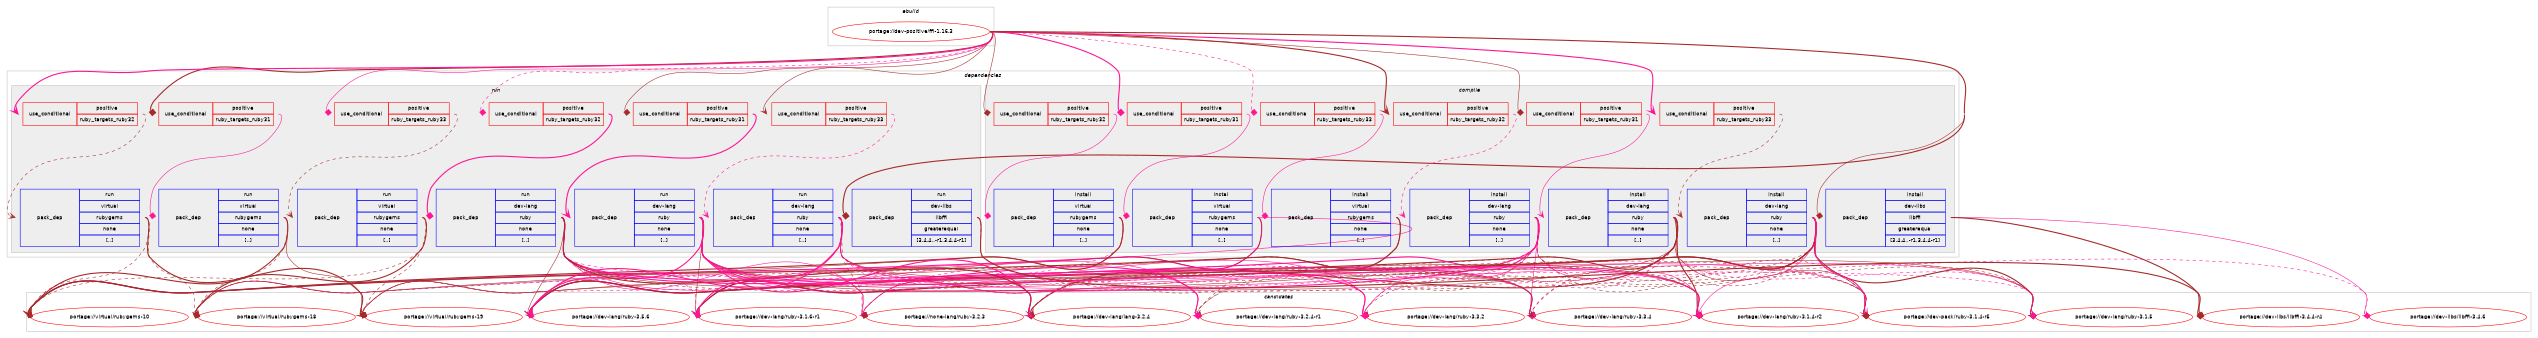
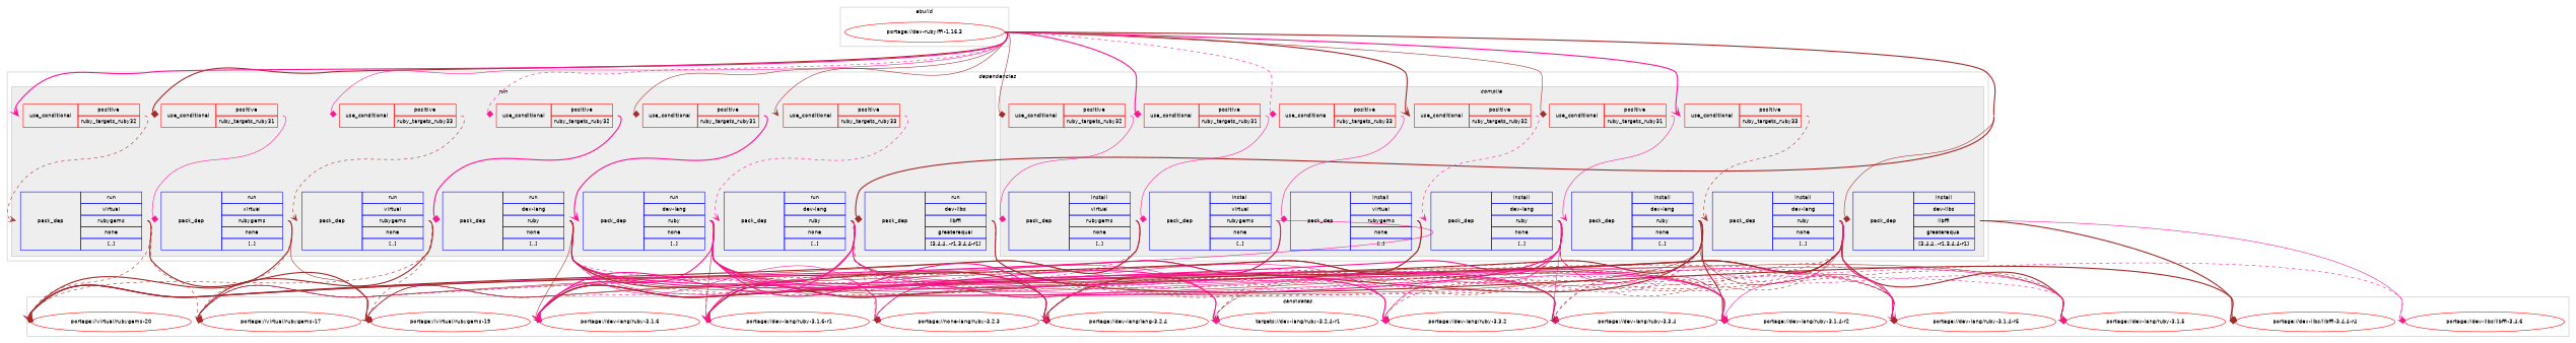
  digraph {
    compound=true
    concentrate=true
    fontname=Helvetica
    fontsize=10
    newrank=true
    rankdir=TB
    ranksep=1.5
    node [color=red fontname=Helvetica fontsize=10 shape=none]
    edge [arrowhead=box color=brown headport=w style=solid tailport=e weight=100]
-   n1 [label="portage://dev-positive/ffi-1.16.3" width=4 shape=""]
+   n1 [label="portage://dev-ruby/ffi-1.16.3" width=4 shape=""]
    n2 [color=blue label=<<TABLE BORDER="0" CELLBORDER="1" CELLSPACING="0" CELLPADDING="4" WIDTH="220"><TR><TD ROWSPAN="6" CELLPADDING="30">pack_dep</TD></TR><TR><TD WIDTH="110">install</TD></TR><TR><TD>dev-lang</TD></TR><TR><TD>ruby</TD></TR><TR><TD>none</TD></TR><TR><TD>[,,]</TD></TR></TABLE>>]
    n3 [label=<<TABLE BORDER="0" CELLBORDER="1" CELLSPACING="0" CELLPADDING="4"><TR><TD ROWSPAN="3" CELLPADDING="10">use_conditional</TD></TR><TR><TD>positive</TD></TR><TR><TD>ruby_targets_ruby31</TD></TR></TABLE>>]
    n4 [color=blue label=<<TABLE BORDER="0" CELLBORDER="1" CELLSPACING="0" CELLPADDING="4" WIDTH="220"><TR><TD ROWSPAN="6" CELLPADDING="30">pack_dep</TD></TR><TR><TD WIDTH="110">install</TD></TR><TR><TD>virtual</TD></TR><TR><TD>rubygems</TD></TR><TR><TD>none</TD></TR><TR><TD>[,,]</TD></TR></TABLE>>]
    n5 [label=<<TABLE BORDER="0" CELLBORDER="1" CELLSPACING="0" CELLPADDING="4"><TR><TD ROWSPAN="3" CELLPADDING="10">use_conditional</TD></TR><TR><TD>positive</TD></TR><TR><TD>ruby_targets_ruby31</TD></TR></TABLE>>]
    n6 [color=blue label=<<TABLE BORDER="0" CELLBORDER="1" CELLSPACING="0" CELLPADDING="4" WIDTH="220"><TR><TD ROWSPAN="6" CELLPADDING="30">pack_dep</TD></TR><TR><TD WIDTH="110">install</TD></TR><TR><TD>dev-lang</TD></TR><TR><TD>ruby</TD></TR><TR><TD>none</TD></TR><TR><TD>[,,]</TD></TR></TABLE>>]
    n7 [label=<<TABLE BORDER="0" CELLBORDER="1" CELLSPACING="0" CELLPADDING="4"><TR><TD ROWSPAN="3" CELLPADDING="10">use_conditional</TD></TR><TR><TD>positive</TD></TR><TR><TD>ruby_targets_ruby32</TD></TR></TABLE>>]
    n8 [color=blue label=<<TABLE BORDER="0" CELLBORDER="1" CELLSPACING="0" CELLPADDING="4" WIDTH="220"><TR><TD ROWSPAN="6" CELLPADDING="30">pack_dep</TD></TR><TR><TD WIDTH="110">install</TD></TR><TR><TD>virtual</TD></TR><TR><TD>rubygems</TD></TR><TR><TD>none</TD></TR><TR><TD>[,,]</TD></TR></TABLE>>]
    n9 [label=<<TABLE BORDER="0" CELLBORDER="1" CELLSPACING="0" CELLPADDING="4"><TR><TD ROWSPAN="3" CELLPADDING="10">use_conditional</TD></TR><TR><TD>positive</TD></TR><TR><TD>ruby_targets_ruby32</TD></TR></TABLE>>]
    n10 [color=blue label=<<TABLE BORDER="0" CELLBORDER="1" CELLSPACING="0" CELLPADDING="4" WIDTH="220"><TR><TD ROWSPAN="6" CELLPADDING="30">pack_dep</TD></TR><TR><TD WIDTH="110">install</TD></TR><TR><TD>dev-lang</TD></TR><TR><TD>ruby</TD></TR><TR><TD>none</TD></TR><TR><TD>[,,]</TD></TR></TABLE>>]
    n11 [label=<<TABLE BORDER="0" CELLBORDER="1" CELLSPACING="0" CELLPADDING="4"><TR><TD ROWSPAN="3" CELLPADDING="10">use_conditional</TD></TR><TR><TD>positive</TD></TR><TR><TD>ruby_targets_ruby33</TD></TR></TABLE>>]
    n12 [color=blue label=<<TABLE BORDER="0" CELLBORDER="1" CELLSPACING="0" CELLPADDING="4" WIDTH="220"><TR><TD ROWSPAN="6" CELLPADDING="30">pack_dep</TD></TR><TR><TD WIDTH="110">install</TD></TR><TR><TD>virtual</TD></TR><TR><TD>rubygems</TD></TR><TR><TD>none</TD></TR><TR><TD>[,,]</TD></TR></TABLE>>]
    n13 [label=<<TABLE BORDER="0" CELLBORDER="1" CELLSPACING="0" CELLPADDING="4"><TR><TD ROWSPAN="3" CELLPADDING="10">use_conditional</TD></TR><TR><TD>positive</TD></TR><TR><TD>ruby_targets_ruby33</TD></TR></TABLE>>]
    n14 [color=blue label=<<TABLE BORDER="0" CELLBORDER="1" CELLSPACING="0" CELLPADDING="4" WIDTH="220"><TR><TD ROWSPAN="6" CELLPADDING="30">pack_dep</TD></TR><TR><TD WIDTH="110">install</TD></TR><TR><TD>dev-libs</TD></TR><TR><TD>libffi</TD></TR><TR><TD>greaterequal</TD></TR><TR><TD>[3.4.4,,-r1,3.4.4-r1]</TD></TR></TABLE>>]
    n15 [color=blue label=<<TABLE BORDER="0" CELLBORDER="1" CELLSPACING="0" CELLPADDING="4" WIDTH="220"><TR><TD ROWSPAN="6" CELLPADDING="30">pack_dep</TD></TR><TR><TD WIDTH="110">run</TD></TR><TR><TD>dev-lang</TD></TR><TR><TD>ruby</TD></TR><TR><TD>none</TD></TR><TR><TD>[,,]</TD></TR></TABLE>>]
    n16 [label=<<TABLE BORDER="0" CELLBORDER="1" CELLSPACING="0" CELLPADDING="4"><TR><TD ROWSPAN="3" CELLPADDING="10">use_conditional</TD></TR><TR><TD>positive</TD></TR><TR><TD>ruby_targets_ruby31</TD></TR></TABLE>>]
    n17 [color=blue label=<<TABLE BORDER="0" CELLBORDER="1" CELLSPACING="0" CELLPADDING="4" WIDTH="220"><TR><TD ROWSPAN="6" CELLPADDING="30">pack_dep</TD></TR><TR><TD WIDTH="110">run</TD></TR><TR><TD>virtual</TD></TR><TR><TD>rubygems</TD></TR><TR><TD>none</TD></TR><TR><TD>[,,]</TD></TR></TABLE>>]
    n18 [label=<<TABLE BORDER="0" CELLBORDER="1" CELLSPACING="0" CELLPADDING="4"><TR><TD ROWSPAN="3" CELLPADDING="10">use_conditional</TD></TR><TR><TD>positive</TD></TR><TR><TD>ruby_targets_ruby31</TD></TR></TABLE>>]
    n19 [color=blue label=<<TABLE BORDER="0" CELLBORDER="1" CELLSPACING="0" CELLPADDING="4" WIDTH="220"><TR><TD ROWSPAN="6" CELLPADDING="30">pack_dep</TD></TR><TR><TD WIDTH="110">run</TD></TR><TR><TD>dev-lang</TD></TR><TR><TD>ruby</TD></TR><TR><TD>none</TD></TR><TR><TD>[,,]</TD></TR></TABLE>>]
    n20 [label=<<TABLE BORDER="0" CELLBORDER="1" CELLSPACING="0" CELLPADDING="4"><TR><TD ROWSPAN="3" CELLPADDING="10">use_conditional</TD></TR><TR><TD>positive</TD></TR><TR><TD>ruby_targets_ruby32</TD></TR></TABLE>>]
    n21 [color=blue label=<<TABLE BORDER="0" CELLBORDER="1" CELLSPACING="0" CELLPADDING="4" WIDTH="220"><TR><TD ROWSPAN="6" CELLPADDING="30">pack_dep</TD></TR><TR><TD WIDTH="110">run</TD></TR><TR><TD>virtual</TD></TR><TR><TD>rubygems</TD></TR><TR><TD>none</TD></TR><TR><TD>[,,]</TD></TR></TABLE>>]
    n22 [label=<<TABLE BORDER="0" CELLBORDER="1" CELLSPACING="0" CELLPADDING="4"><TR><TD ROWSPAN="3" CELLPADDING="10">use_conditional</TD></TR><TR><TD>positive</TD></TR><TR><TD>ruby_targets_ruby32</TD></TR></TABLE>>]
    n23 [color=blue label=<<TABLE BORDER="0" CELLBORDER="1" CELLSPACING="0" CELLPADDING="4" WIDTH="220"><TR><TD ROWSPAN="6" CELLPADDING="30">pack_dep</TD></TR><TR><TD WIDTH="110">run</TD></TR><TR><TD>dev-lang</TD></TR><TR><TD>ruby</TD></TR><TR><TD>none</TD></TR><TR><TD>[,,]</TD></TR></TABLE>>]
    n24 [label=<<TABLE BORDER="0" CELLBORDER="1" CELLSPACING="0" CELLPADDING="4"><TR><TD ROWSPAN="3" CELLPADDING="10">use_conditional</TD></TR><TR><TD>positive</TD></TR><TR><TD>ruby_targets_ruby33</TD></TR></TABLE>>]
    n25 [color=blue label=<<TABLE BORDER="0" CELLBORDER="1" CELLSPACING="0" CELLPADDING="4" WIDTH="220"><TR><TD ROWSPAN="6" CELLPADDING="30">pack_dep</TD></TR><TR><TD WIDTH="110">run</TD></TR><TR><TD>virtual</TD></TR><TR><TD>rubygems</TD></TR><TR><TD>none</TD></TR><TR><TD>[,,]</TD></TR></TABLE>>]
    n26 [label=<<TABLE BORDER="0" CELLBORDER="1" CELLSPACING="0" CELLPADDING="4"><TR><TD ROWSPAN="3" CELLPADDING="10">use_conditional</TD></TR><TR><TD>positive</TD></TR><TR><TD>ruby_targets_ruby33</TD></TR></TABLE>>]
    n27 [color=blue label=<<TABLE BORDER="0" CELLBORDER="1" CELLSPACING="0" CELLPADDING="4" WIDTH="220"><TR><TD ROWSPAN="6" CELLPADDING="30">pack_dep</TD></TR><TR><TD WIDTH="110">run</TD></TR><TR><TD>dev-libs</TD></TR><TR><TD>libffi</TD></TR><TR><TD>greaterequal</TD></TR><TR><TD>[3.4.4,,-r1,3.4.4-r1]</TD></TR></TABLE>>]
    n28 [label="portage://dev-lang/ruby-3.3.4" width=4 shape=""]
    n29 [label="portage://dev-lang/ruby-3.3.2" width=4 shape=""]
-   n30 [label="portage://dev-lang/ruby-3.2.4-r1" width=4 shape=""]
+   n30 [label="targets://dev-lang/ruby-3.2.4-r1" width=4 shape=""]
    n31 [label="portage://dev-lang/lang-3.2.4" width=4 shape=""]
    n32 [label="portage://none-lang/ruby-3.2.3" width=4 shape=""]
    n33 [label="portage://dev-lang/ruby-3.1.6-r1" width=4 shape=""]
-   n34 [label="portage://dev-lang/ruby-3.5.6" width=4 shape=""]
+   n34 [label="portage://dev-lang/ruby-3.1.6" width=4 shape=""]
    n35 [label="portage://dev-lang/ruby-3.1.5" width=4 shape=""]
-   n36 [label="portage://dev-pack/ruby-3.1.4-r5" width=4 shape=""]
+   n36 [label="portage://dev-lang/ruby-3.1.4-r5" width=4 shape=""]
    n37 [label="portage://dev-lang/ruby-3.1.4-r2" width=4 shape=""]
-   n38 [label="portage://virtual/rubygems-10" width=4 shape=""]
+   n38 [label="portage://virtual/rubygems-20" width=4 shape=""]
    n39 [label="portage://virtual/rubygems-19" width=4 shape=""]
-   n40 [label="portage://virtual/rubygems-18" width=4 shape=""]
+   n40 [label="portage://virtual/rubygems-17" width=4 shape=""]
    n41 [label="portage://dev-libs/libffi-3.4.6" width=4 shape=""]
    n42 [label="portage://dev-libs/libffi-3.4.4-r4" width=4 shape=""]
    subgraph cluster_1 {
      color=gray
      label=<<i>ebuild</i>>
      n1
    }
    subgraph cluster_2 {
      color=gray
      label=<<i>dependencies</i>>
      subgraph cluster_3 {
        color=gray
        fillcolor="#eeeeee"
        label=<<i>compile</i>>
        style=filled
        subgraph sub_4 {
          color=gray
          fillcolor="#eeeeee"
          label=<<i>compile</i>>
          style=filled
          n3
          subgraph sub_5 {
            color=gray
            fillcolor="#eeeeee"
            label=<<i>compile</i>>
            style=filled
            n2
          }
        }
        subgraph sub_6 {
          color=gray
          fillcolor="#eeeeee"
          label=<<i>compile</i>>
          style=filled
          n5
          subgraph sub_7 {
            color=gray
            fillcolor="#eeeeee"
            label=<<i>compile</i>>
            style=filled
            n4
          }
        }
        subgraph sub_8 {
          color=gray
          fillcolor="#eeeeee"
          label=<<i>compile</i>>
          style=filled
          n7
          subgraph sub_9 {
            color=gray
            fillcolor="#eeeeee"
            label=<<i>compile</i>>
            style=filled
            n6
          }
        }
        subgraph sub_10 {
          color=gray
          fillcolor="#eeeeee"
          label=<<i>compile</i>>
          style=filled
          n9
          subgraph sub_11 {
            color=gray
            fillcolor="#eeeeee"
            label=<<i>compile</i>>
            style=filled
            n8
          }
        }
        subgraph sub_12 {
          color=gray
          fillcolor="#eeeeee"
          label=<<i>compile</i>>
          style=filled
          n11
          subgraph sub_13 {
            color=gray
            fillcolor="#eeeeee"
            label=<<i>compile</i>>
            style=filled
            n10
          }
        }
        subgraph sub_14 {
          color=gray
          fillcolor="#eeeeee"
          label=<<i>compile</i>>
          style=filled
          n13
          subgraph sub_15 {
            color=gray
            fillcolor="#eeeeee"
            label=<<i>compile</i>>
            style=filled
            n12
          }
        }
        subgraph sub_16 {
          color=gray
          fillcolor="#eeeeee"
          label=<<i>compile</i>>
          style=filled
          n14
        }
      }
      subgraph cluster_17 {
        color=gray
        fillcolor="#eeeeee"
        label=<<i>compile and run</i>>
        style=filled
      }
      subgraph cluster_18 {
        color=gray
        fillcolor="#eeeeee"
        label=<<i>run</i>>
        style=filled
        subgraph sub_19 {
          color=gray
          fillcolor="#eeeeee"
          label=<<i>run</i>>
          style=filled
          n16
          subgraph sub_20 {
            color=gray
            fillcolor="#eeeeee"
            label=<<i>run</i>>
            style=filled
            n15
          }
        }
        subgraph sub_21 {
          color=gray
          fillcolor="#eeeeee"
          label=<<i>run</i>>
          style=filled
          n18
          subgraph sub_22 {
            color=gray
            fillcolor="#eeeeee"
            label=<<i>run</i>>
            style=filled
            n17
          }
        }
        subgraph sub_23 {
          color=gray
          fillcolor="#eeeeee"
          label=<<i>run</i>>
          style=filled
          n20
          subgraph sub_24 {
            color=gray
            fillcolor="#eeeeee"
            label=<<i>run</i>>
            style=filled
            n19
          }
        }
        subgraph sub_25 {
          color=gray
          fillcolor="#eeeeee"
          label=<<i>run</i>>
          style=filled
          n22
          subgraph sub_26 {
            color=gray
            fillcolor="#eeeeee"
            label=<<i>run</i>>
            style=filled
            n21
          }
        }
        subgraph sub_27 {
          color=gray
          fillcolor="#eeeeee"
          label=<<i>run</i>>
          style=filled
          n24
          subgraph sub_28 {
            color=gray
            fillcolor="#eeeeee"
            label=<<i>run</i>>
            style=filled
            n23
          }
        }
        subgraph sub_29 {
          color=gray
          fillcolor="#eeeeee"
          label=<<i>run</i>>
          style=filled
          n26
          subgraph sub_30 {
            color=gray
            fillcolor="#eeeeee"
            label=<<i>run</i>>
            style=filled
            n25
          }
        }
        subgraph sub_31 {
          color=gray
          fillcolor="#eeeeee"
          label=<<i>run</i>>
          style=filled
          n27
        }
      }
    }
    subgraph cluster_32 {
      color=gray
      label=<<i>candidates</i>>
      rank=same
      subgraph sub_33 {
        color=black
        label=<<i>candidates</i>>
        nodesep=1
        rank=same
        n38
        n39
        n40
      }
      subgraph sub_34 {
        color=black
        label=<<i>candidates</i>>
        nodesep=1
        rank=same
        n28
        n29
        n30
        n31
        n32
        n33
        n34
        n35
        n36
        n37
      }
      subgraph sub_35 {
        color=black
        label=<<i>candidates</i>>
        nodesep=1
        rank=same
        n38
        n39
        n40
      }
      subgraph sub_36 {
        color=black
        label=<<i>candidates</i>>
        nodesep=1
        rank=same
        n28
        n29
        n30
        n31
        n32
        n33
        n34
        n35
        n36
        n37
      }
      subgraph sub_37 {
        color=black
        label=<<i>candidates</i>>
        nodesep=1
        rank=same
        n38
        n39
        n40
      }
      subgraph sub_38 {
        color=black
        label=<<i>candidates</i>>
        nodesep=1
        rank=same
        n28
        n29
        n30
        n31
        n32
        n33
        n34
        n35
        n36
        n37
      }
      subgraph sub_39 {
        color=black
        label=<<i>candidates</i>>
        nodesep=1
        rank=same
        n28
        n29
        n30
        n31
        n32
        n33
        n34
        n35
        n36
        n37
      }
      subgraph sub_40 {
        color=black
        label=<<i>candidates</i>>
        nodesep=1
        rank=same
        n41
        n42
      }
      subgraph sub_41 {
        color=black
        label=<<i>candidates</i>>
        nodesep=1
        rank=same
        n38
        n39
        n40
      }
      subgraph sub_42 {
        color=black
        label=<<i>candidates</i>>
        nodesep=1
        rank=same
        n28
        n29
        n30
        n31
        n32
        n33
        n34
        n35
        n36
        n37
      }
      subgraph sub_43 {
        color=black
        label=<<i>candidates</i>>
        nodesep=1
        rank=same
        n38
        n39
        n40
      }
      subgraph sub_44 {
        color=black
        label=<<i>candidates</i>>
        nodesep=1
        rank=same
        n38
        n39
        n40
      }
      subgraph sub_45 {
        color=black
        label=<<i>candidates</i>>
        nodesep=1
        rank=same
        n28
        n29
        n30
        n31
        n32
        n33
        n34
        n35
        n36
        n37
      }
      subgraph sub_46 {
        color=black
        label=<<i>candidates</i>>
        nodesep=1
        rank=same
        n41
        n42
      }
    }
    n1 -> n3 [weight=20]
    n1 -> n5 [color=deeppink style=bold weight=20]
    n1 -> n7 [arrowhead=vee style=bold weight=20]
    n1 -> n9 [weight=20]
    n1 -> n11 [arrowhead=vee color=deeppink style=bold weight=20]
    n1 -> n13 [color=deeppink style=dashed weight=20]
    n1 -> n14 [weight=20]
    n1 -> n16 [weight=20]
    n1 -> n18 [style=bold weight=20]
    n1 -> n20 [color=deeppink style=dashed weight=20]
    n1 -> n22 [arrowhead=vee color=deeppink style=bold weight=20]
    n1 -> n24 [arrowhead=vee weight=20]
    n1 -> n26 [color=deeppink weight=20]
    n1 -> n27 [style=bold weight=20]
    n2 -> n28 [color=deeppink style=dashed]
    n2 -> n29 [color=deeppink style=dashed]
    n2 -> n30 [arrowhead=vee style=dashed]
    n2 -> n31 [arrowhead=vee style=bold]
    n2 -> n32
    n2 -> n33 [style=dashed]
    n2 -> n34 [arrowhead=vee style=bold]
    n2 -> n35 [arrowhead=vee color=deeppink style=dashed]
    n2 -> n36 [arrowhead=vee]
    n2 -> n37 [style=bold]
    n3 -> n2 [arrowhead=vee color=deeppink weight=20]
    n4 -> n38 [arrowhead=vee color=deeppink style=bold]
    n4 -> n39
    n4 -> n40 [arrowhead=vee color=deeppink]
    n5 -> n4 [color=deeppink weight=20]
    n6 -> n28 [arrowhead=vee color=deeppink]
    n6 -> n29 [arrowhead=vee color=deeppink]
    n6 -> n30 [style=dashed]
    n6 -> n31 [arrowhead=vee color=deeppink style=dashed]
    n6 -> n32 [color=deeppink style=dashed]
    n6 -> n33 [arrowhead=vee color=deeppink style=bold]
    n6 -> n34 [arrowhead=vee color=deeppink style=bold]
    n6 -> n35 [arrowhead=vee style=dashed]
    n6 -> n36 [style=dashed]
    n6 -> n37 [color=deeppink]
    n7 -> n6 [arrowhead=vee color=deeppink style=dashed weight=20]
    n8 -> n38 [arrowhead=vee style=bold]
    n8 -> n39 [color=deeppink style=dashed]
    n8 -> n40
    n9 -> n8 [color=deeppink weight=20]
    n10 -> n28 [style=dashed]
    n10 -> n29 [style=dashed]
    n10 -> n30 [arrowhead=vee style=dashed]
    n10 -> n31 [style=dashed]
    n10 -> n32 [color=deeppink]
    n10 -> n33 [arrowhead=vee style=bold]
    n10 -> n34 [arrowhead=vee style=bold]
    n10 -> n35 [style=bold]
    n10 -> n36 [arrowhead=vee color=deeppink style=bold]
    n10 -> n37 [arrowhead=vee color=deeppink]
    n11 -> n10 [arrowhead=vee style=dashed weight=20]
    n12 -> n38 [arrowhead=vee style=bold]
    n12 -> n39
    n12 -> n40 [arrowhead=vee style=dashed]
    n13 -> n12 [color=deeppink weight=20]
    n14 -> n41 [color=deeppink]
    n14 -> n42 [style=bold]
    n15 -> n28 [arrowhead=vee]
    n15 -> n29 [arrowhead=vee color=deeppink]
    n15 -> n30 [color=deeppink style=bold]
    n15 -> n31 [arrowhead=vee color=deeppink style=bold]
    n15 -> n32 [color=deeppink]
    n15 -> n33 [arrowhead=vee]
    n15 -> n34 [color=deeppink style=bold]
    n15 -> n35 [arrowhead=vee]
    n15 -> n36 [color=deeppink]
    n15 -> n37 [arrowhead=vee color=deeppink style=bold]
    n16 -> n15 [arrowhead=vee color=deeppink style=bold weight=20]
    n17 -> n38 [arrowhead=vee style=bold]
    n17 -> n39
    n17 -> n40 [arrowhead=vee style=dashed]
    n18 -> n17 [color=deeppink weight=20]
    n19 -> n28 [color=deeppink style=bold]
    n19 -> n29 [color=deeppink style=bold]
    n19 -> n30 [arrowhead=vee color=deeppink]
    n19 -> n31 [style=bold]
    n19 -> n32 [arrowhead=vee color=deeppink]
    n19 -> n33 [color=deeppink style=dashed]
    n19 -> n34 [arrowhead=vee]
    n19 -> n35 [color=deeppink style=dashed]
    n19 -> n36 [style=dashed]
    n19 -> n37
    n20 -> n19 [color=deeppink style=bold weight=20]
    n21 -> n38 [style=dashed]
    n21 -> n39 [arrowhead=vee style=bold]
    n21 -> n40 [style=dashed]
    n22 -> n21 [arrowhead=vee style=dashed weight=20]
    n23 -> n28 [arrowhead=vee]
    n23 -> n29 [arrowhead=vee color=deeppink style=dashed]
    n23 -> n30 [arrowhead=vee color=deeppink style=dashed]
    n23 -> n31 [arrowhead=vee color=deeppink style=dashed]
    n23 -> n32 [style=dashed]
    n23 -> n33 [arrowhead=vee color=deeppink style=bold]
    n23 -> n34 [arrowhead=vee color=deeppink style=bold]
    n23 -> n35 [color=deeppink]
    n23 -> n36 [style=dashed]
    n23 -> n37 [color=deeppink]
    n24 -> n23 [arrowhead=vee color=deeppink style=dashed weight=20]
    n25 -> n38 [style=dashed]
    n25 -> n39 [style=dashed]
    n25 -> n40 [style=bold]
    n26 -> n25 [arrowhead=vee style=dashed weight=20]
    n27 -> n41 [arrowhead=vee color=deeppink style=dashed]
    n27 -> n42 [style=bold]
  }
